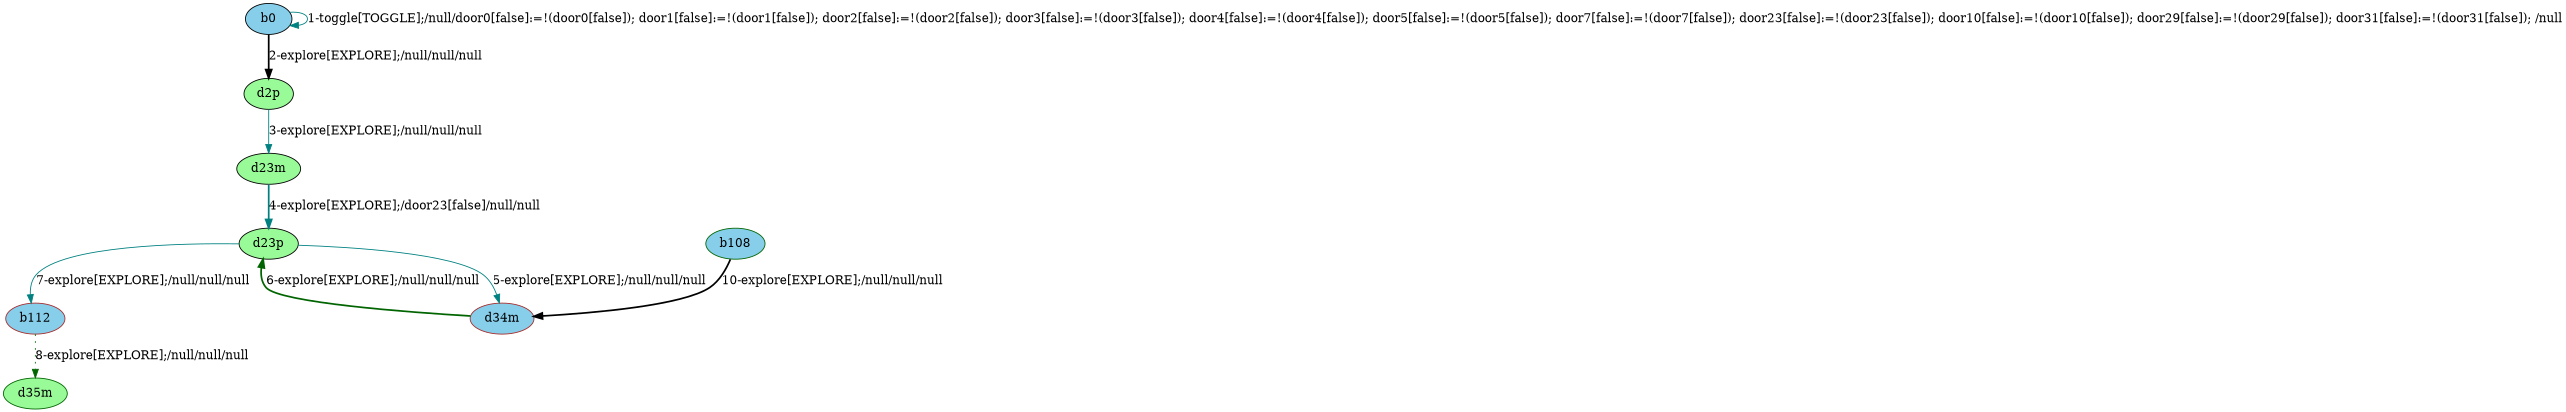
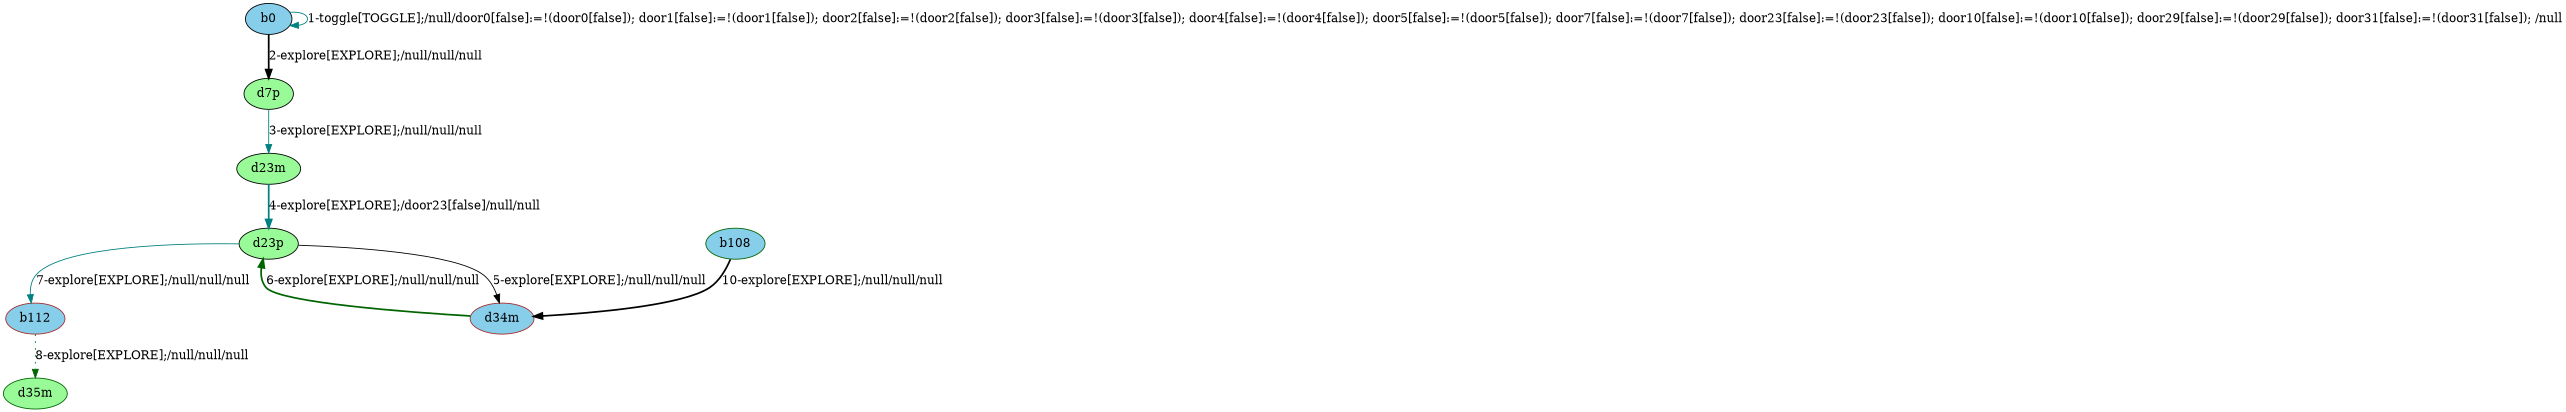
  digraph {
    node [color=black fillcolor=skyblue style=filled]
    edge [color=teal style=solid]
    b0
-   d7p [fillcolor=palegreen label=d2p]
+   d7p [fillcolor=palegreen]
    d23m [fillcolor=palegreen]
    d23p [fillcolor=palegreen]
    d34m [color=brown]
    b112 [color=brown]
    d35m [color=darkgreen fillcolor=palegreen]
    b108 [color=darkgreen]
    b0 -> b0 [label="1-toggle[TOGGLE];/null/door0[false]:=!(door0[false]); door1[false]:=!(door1[false]); door2[false]:=!(door2[false]); door3[false]:=!(door3[false]); door4[false]:=!(door4[false]); door5[false]:=!(door5[false]); door7[false]:=!(door7[false]); door23[false]:=!(door23[false]); door10[false]:=!(door10[false]); door29[false]:=!(door29[false]); door31[false]:=!(door31[false]); /null"]
    b0 -> d7p [color=black label="2-explore[EXPLORE];/null/null/null" style=bold]
    d7p -> d23m [label="3-explore[EXPLORE];/null/null/null"]
    d23m -> d23p [label="4-explore[EXPLORE];/door23[false]/null/null" style=bold]
-   d23p -> d34m [label="5-explore[EXPLORE];/null/null/null"]
+   d23p -> d34m [color=black label="5-explore[EXPLORE];/null/null/null"]
    d23p -> b112 [label="7-explore[EXPLORE];/null/null/null"]
    d34m -> d23p [color=darkgreen label="6-explore[EXPLORE];/null/null/null" style=bold]
    b112 -> d35m [color=darkgreen label="8-explore[EXPLORE];/null/null/null" style=dotted]
    b108 -> d34m [color=black label="10-explore[EXPLORE];/null/null/null" style=bold]
  }
